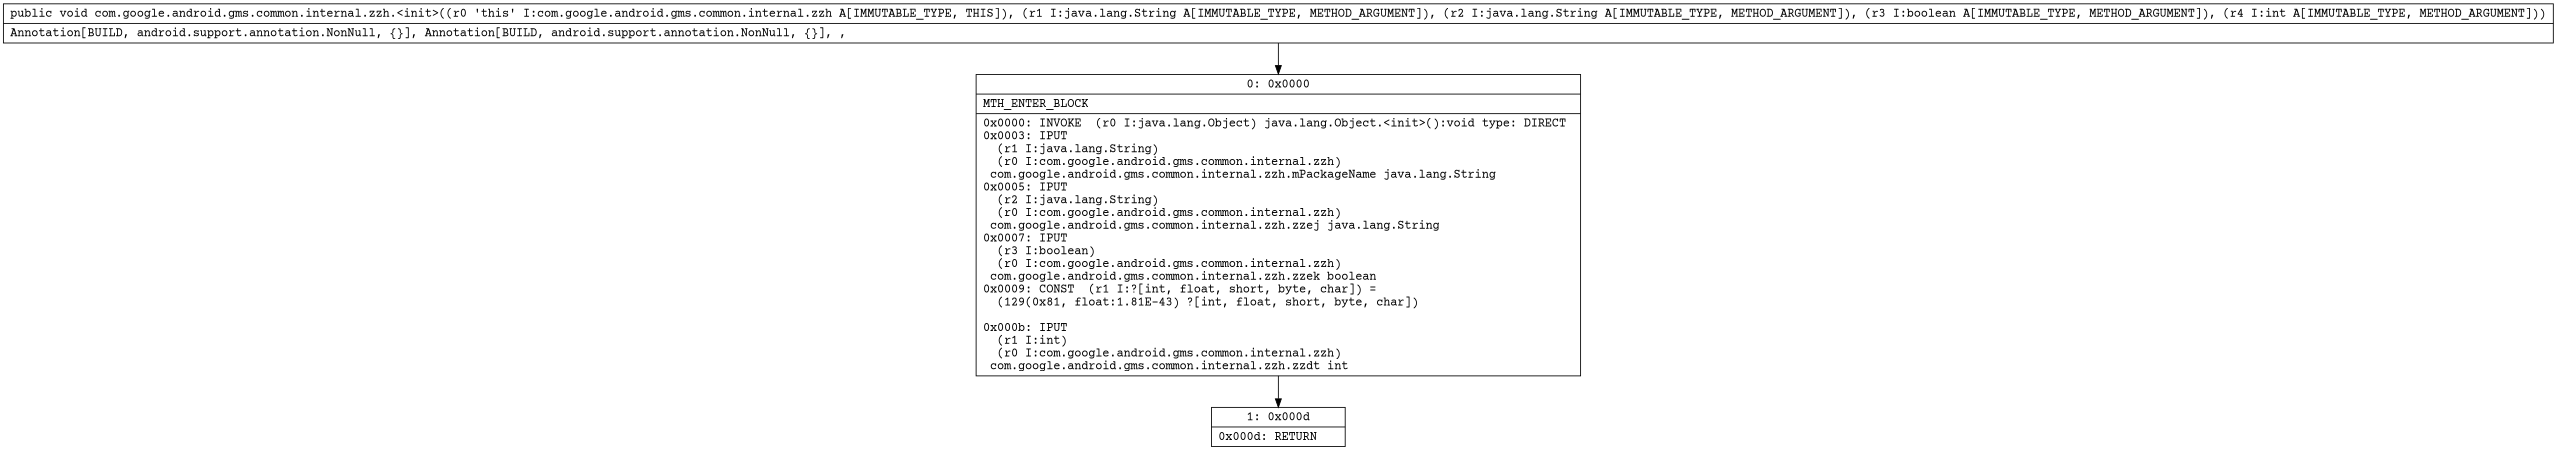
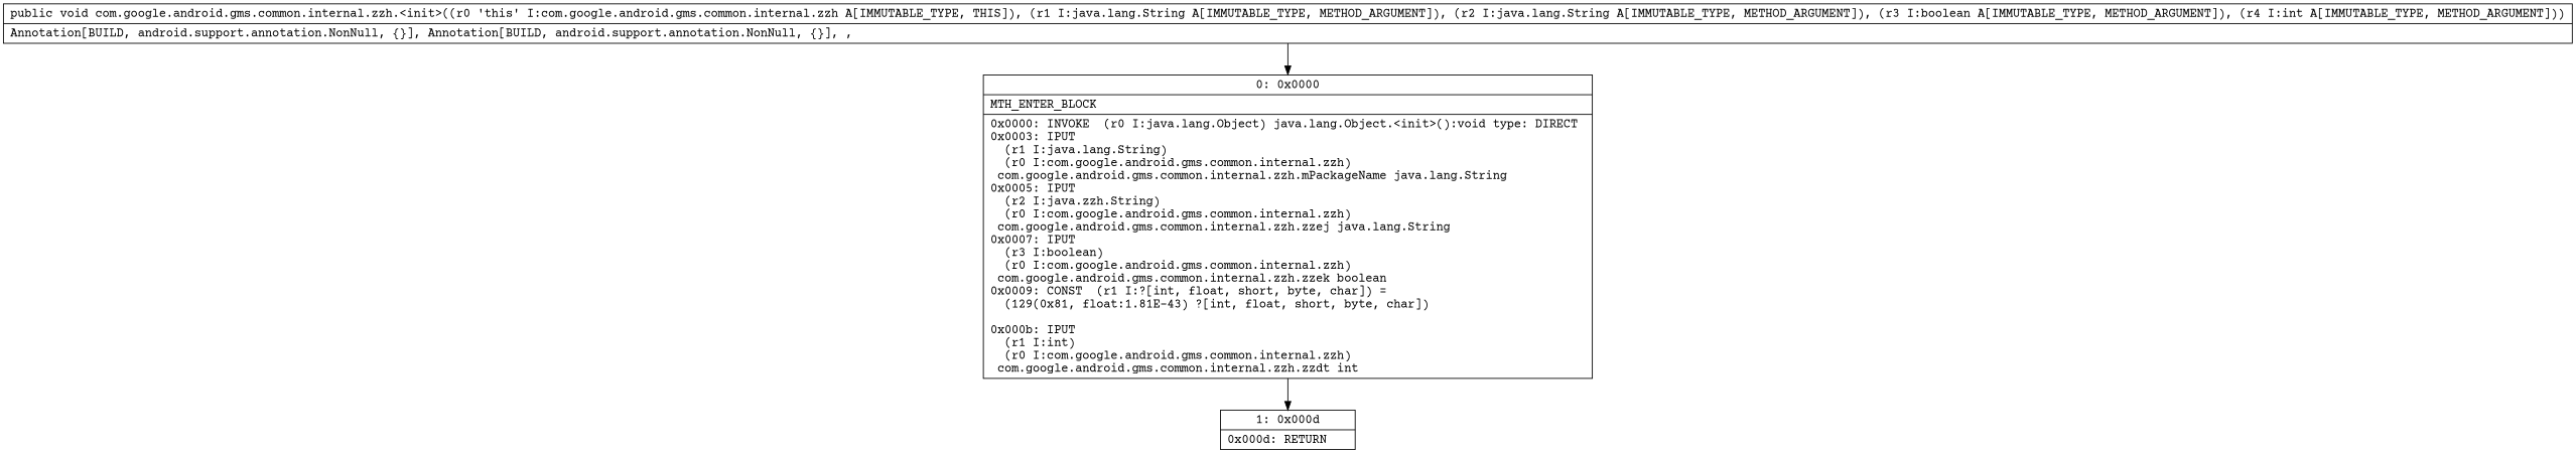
  digraph {
    fontname="Courier Prime"
    node [shape=record fontname="Courier Prime"]
    edge [fontname="Courier Prime"]
-   n1 [label="{0\:\ 0x0000|MTH_ENTER_BLOCK\l|0x0000: INVOKE  (r0 I:java.lang.Object) java.lang.Object.\<init\>():void type: DIRECT \l0x0003: IPUT  \l  (r1 I:java.lang.String)\l  (r0 I:com.google.android.gms.common.internal.zzh)\l com.google.android.gms.common.internal.zzh.mPackageName java.lang.String \l0x0005: IPUT  \l  (r2 I:java.lang.String)\l  (r0 I:com.google.android.gms.common.internal.zzh)\l com.google.android.gms.common.internal.zzh.zzej java.lang.String \l0x0007: IPUT  \l  (r3 I:boolean)\l  (r0 I:com.google.android.gms.common.internal.zzh)\l com.google.android.gms.common.internal.zzh.zzek boolean \l0x0009: CONST  (r1 I:?[int, float, short, byte, char]) = \l  (129(0x81, float:1.81E\-43) ?[int, float, short, byte, char])\l \l0x000b: IPUT  \l  (r1 I:int)\l  (r0 I:com.google.android.gms.common.internal.zzh)\l com.google.android.gms.common.internal.zzh.zzdt int \l}"]
+   n1 [label="{0\:\ 0x0000|MTH_ENTER_BLOCK\l|0x0000: INVOKE  (r0 I:java.lang.Object) java.lang.Object.\<init\>():void type: DIRECT \l0x0003: IPUT  \l  (r1 I:java.lang.String)\l  (r0 I:com.google.android.gms.common.internal.zzh)\l com.google.android.gms.common.internal.zzh.mPackageName java.lang.String \l0x0005: IPUT  \l  (r2 I:java.zzh.String)\l  (r0 I:com.google.android.gms.common.internal.zzh)\l com.google.android.gms.common.internal.zzh.zzej java.lang.String \l0x0007: IPUT  \l  (r3 I:boolean)\l  (r0 I:com.google.android.gms.common.internal.zzh)\l com.google.android.gms.common.internal.zzh.zzek boolean \l0x0009: CONST  (r1 I:?[int, float, short, byte, char]) = \l  (129(0x81, float:1.81E\-43) ?[int, float, short, byte, char])\l \l0x000b: IPUT  \l  (r1 I:int)\l  (r0 I:com.google.android.gms.common.internal.zzh)\l com.google.android.gms.common.internal.zzh.zzdt int \l}"]
    n2 [label="{1\:\ 0x000d|0x000d: RETURN   \l}"]
    n3 [label="{public void com.google.android.gms.common.internal.zzh.\<init\>((r0 'this' I:com.google.android.gms.common.internal.zzh A[IMMUTABLE_TYPE, THIS]), (r1 I:java.lang.String A[IMMUTABLE_TYPE, METHOD_ARGUMENT]), (r2 I:java.lang.String A[IMMUTABLE_TYPE, METHOD_ARGUMENT]), (r3 I:boolean A[IMMUTABLE_TYPE, METHOD_ARGUMENT]), (r4 I:int A[IMMUTABLE_TYPE, METHOD_ARGUMENT]))  | Annotation[BUILD, android.support.annotation.NonNull, \{\}], Annotation[BUILD, android.support.annotation.NonNull, \{\}], , \l}"]
    n1 -> n2
    n3 -> n1
  }
